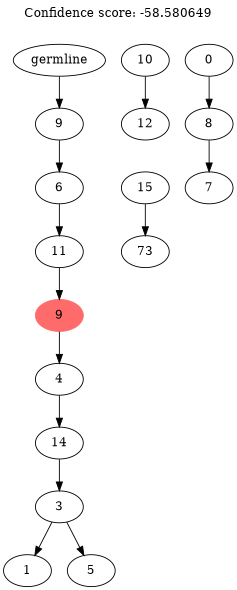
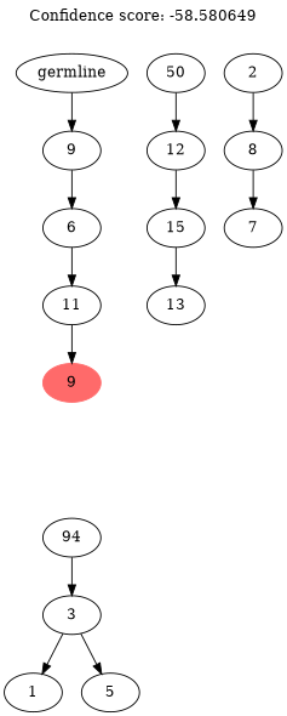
  digraph {
    label="Confidence score: -58.580649"
    labelloc=t
    n1 [label=3]
    n2 [label=1]
    n3 [label=5]
-   n4 [label=14]
-   n5 [label=4]
+   n4 [label=94]
    n6 [color=indianred1 label=9 style=filled]
    n7 [label=11]
-   n8 [label=73]
+   n8 [label=13]
    n9 [label=15]
    n10 [label=12]
-   n11 [label=10]
+   n11 [label=50]
    n12 [label=8]
    n13 [label=7]
-   n14 [label=0]
+   n14 [label=2]
    n15 [label=6]
    n16 [label=9]
    n17 [label=germline]
    n1 -> n2
    n1 -> n3
    n4 -> n1
-   n5 -> n4
-   n6 -> n5
    n7 -> n6
    n9 -> n8
+   n10 -> n9
    n11 -> n10
    n12 -> n13
    n14 -> n12
    n15 -> n7
    n16 -> n15
    n17 -> n16
  }
